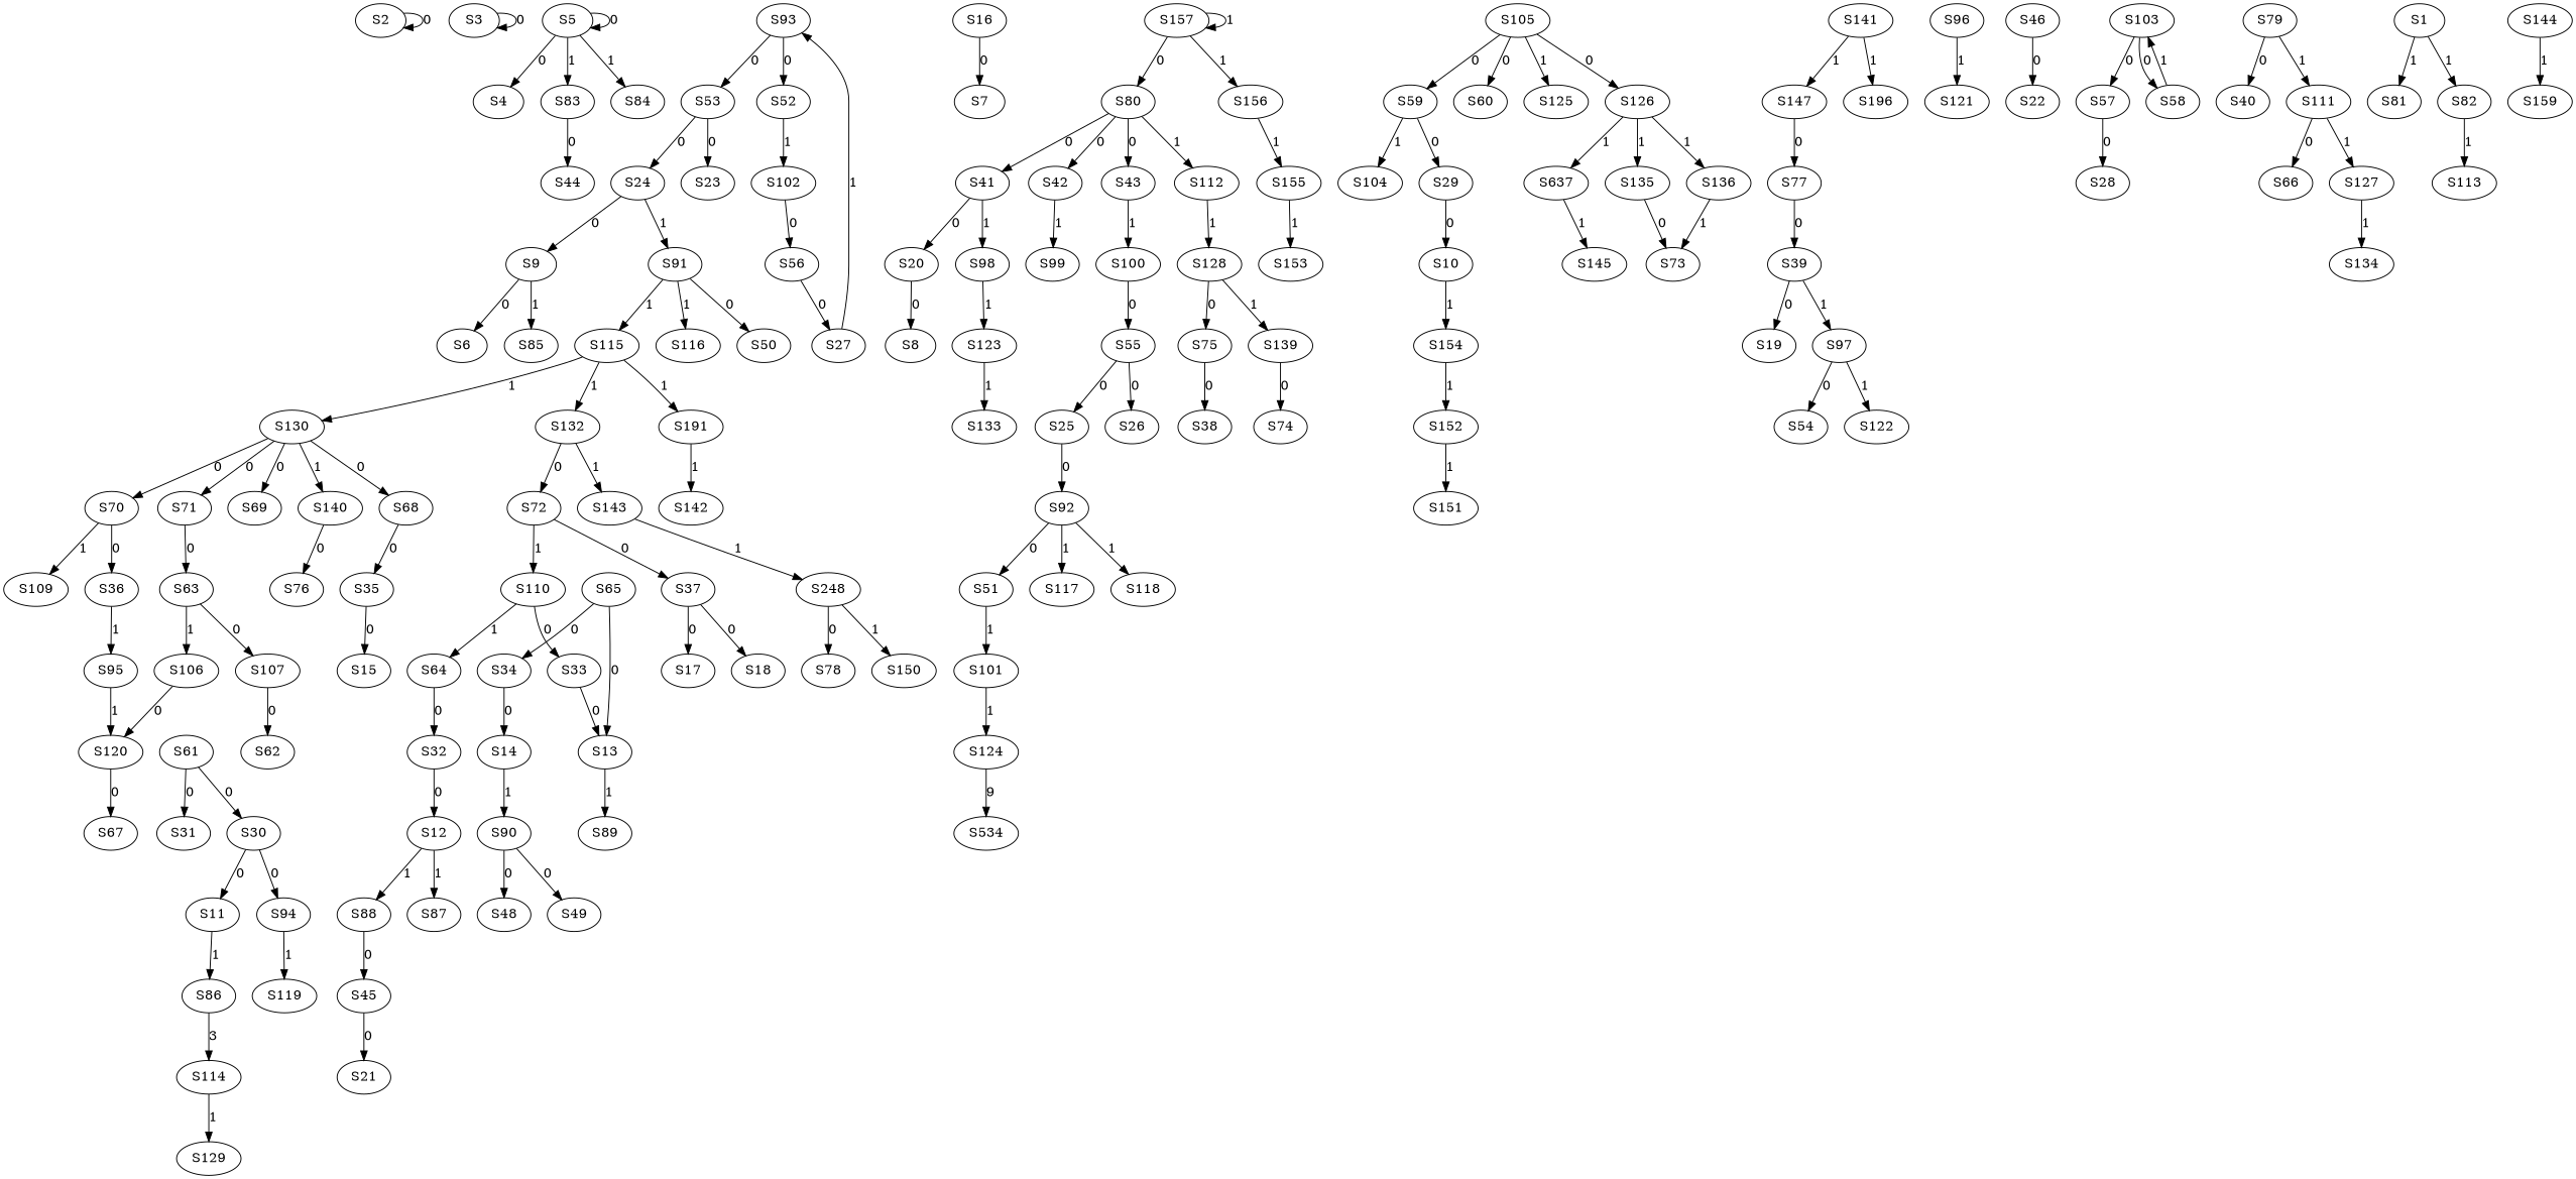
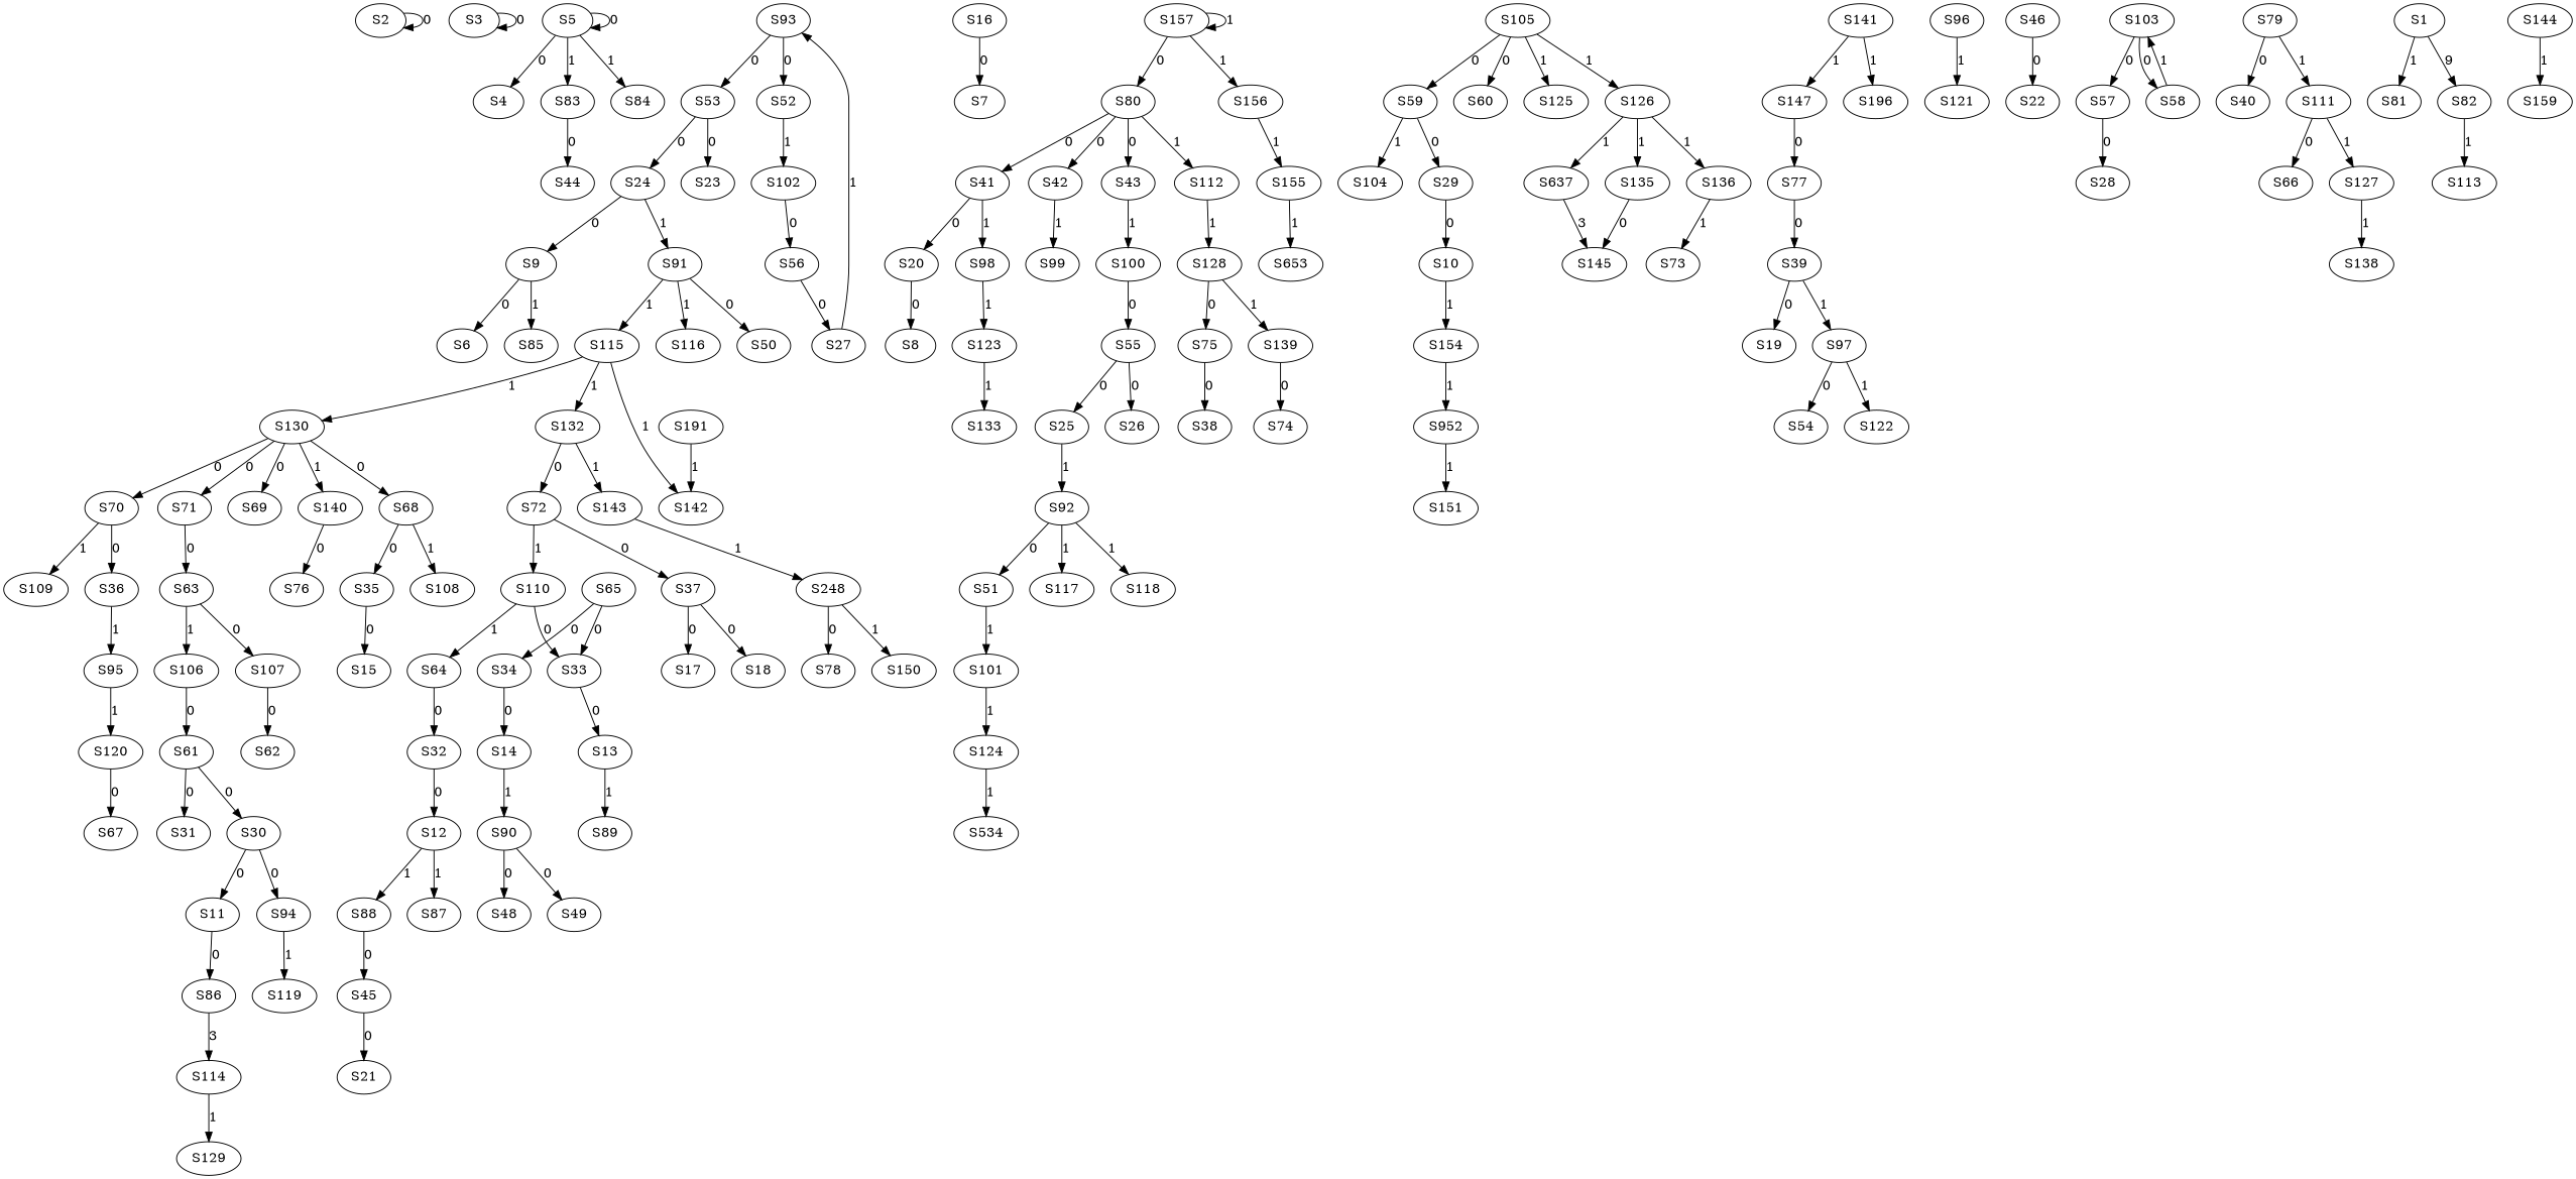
  strict digraph {
    S2
    S3
    S5
    S4
    S83
    S84
    S44
    S9
    S6
    S85
    S16
    S7
    S20
    S8
    S24
    S91
    S50
    S115
    S116
    S29
    S10
    S154
    S30
    S11
    S94
    S86
    S119
    S114
    S32
    S12
    S88
    S87
    S45
    S33
    S13
    S89
    S34
    S14
    S90
    S48
    S49
    S35
    S15
    S36
    S95
    S120
    S37
    S17
    S18
    S39
    S19
    S97
    S54
    S122
    S96
    S121
    S41
    S98
    S123
    S21
    S46
    S22
    S53
    S23
    S55
    S25
    S26
    S92
    S51
    S117
    S118
    S56
    S27
    S93
    S52
    S57
    S28
    S59
    S104
    S105
    S60
    S125
    S126
    S61
    S31
    S64
    S65
    S68
+   S108
    S70
    S109
    S72
    S110
    S75
    S38
    S77
    S79
    S40
    S111
    S66
    S127
    S80
    S42
    S43
    S112
    S99
    S100
    S128
    S130
    S132
    n111 [label=S191]
    S101
    S124
    S102
    S103
    S58
    S135
    S136
    n119 [label=S637]
    S106
    S107
    S62
    S63
-   S138 [label=S134]
+   S138
    S67
    S69
    S71
    S140
    S76
    S141
    S147
    n132 [label=S196]
    S143
    n134 [label=S248]
    S73
    S139
    S74
    S78
    S150
    S157
    S156
    S155
    S1
    S81
    S82
    S113
    S129
    S133
    n149 [label=S534]
    S142
    S145
    n152 [label=S159]
    S144
-   S152
+   S152 [label=S952]
    S151
-   S153
+   S153 [label=S653]
    S2 -> S2 [label=0]
    S3 -> S3 [label=0]
    S5 -> S5 [label=0]
    S5 -> S4 [label=0]
    S5 -> S83 [label=1]
    S5 -> S84 [label=1]
    S83 -> S44 [label=0]
    S9 -> S6 [label=0]
    S9 -> S85 [label=1]
    S16 -> S7 [label=0]
    S20 -> S8 [label=0]
    S24 -> S9 [label=0]
    S24 -> S91 [label=1]
    S91 -> S50 [label=0]
    S91 -> S115 [label=1]
    S91 -> S116 [label=1]
    S115 -> S130 [label=1]
    S115 -> S132 [label=1]
-   S115 -> n111 [label=1]
+   S115 -> S142 [label=1]
    S29 -> S10 [label=0]
    S10 -> S154 [label=1]
    S154 -> S152 [label=1]
    S30 -> S11 [label=0]
    S30 -> S94 [label=0]
-   S11 -> S86 [label=1]
+   S11 -> S86 [label=0]
    S94 -> S119 [label=1]
    S86 -> S114 [label=3]
    S114 -> S129 [label=1]
    S32 -> S12 [label=0]
    S12 -> S88 [label=1]
    S12 -> S87 [label=1]
    S88 -> S45 [label=0]
    S45 -> S21 [label=0]
    S33 -> S13 [label=0]
    S13 -> S89 [label=1]
    S34 -> S14 [label=0]
    S14 -> S90 [label=1]
    S90 -> S48 [label=0]
    S90 -> S49 [label=0]
    S35 -> S15 [label=0]
    S36 -> S95 [label=1]
    S95 -> S120 [label=1]
    S120 -> S67 [label=0]
    S37 -> S17 [label=0]
    S37 -> S18 [label=0]
    S39 -> S19 [label=0]
    S39 -> S97 [label=1]
    S97 -> S54 [label=0]
    S97 -> S122 [label=1]
    S96 -> S121 [label=1]
    S41 -> S20 [label=0]
    S41 -> S98 [label=1]
    S98 -> S123 [label=1]
    S123 -> S133 [label=1]
    S46 -> S22 [label=0]
    S53 -> S24 [label=0]
    S53 -> S23 [label=0]
    S55 -> S25 [label=0]
    S55 -> S26 [label=0]
-   S25 -> S92 [label=0]
+   S25 -> S92 [label=1]
    S92 -> S51 [label=0]
    S92 -> S117 [label=1]
    S92 -> S118 [label=1]
    S51 -> S101 [label=1]
    S56 -> S27 [label=0]
    S27 -> S93 [label=1]
    S93 -> S53 [label=0]
    S93 -> S52 [label=0]
    S52 -> S102 [label=1]
    S57 -> S28 [label=0]
    S59 -> S29 [label=0]
    S59 -> S104 [label=1]
    S105 -> S59 [label=0]
    S105 -> S60 [label=0]
    S105 -> S125 [label=1]
-   S105 -> S126 [label=0]
+   S105 -> S126 [label=1]
    S126 -> S135 [label=1]
    S126 -> S136 [label=1]
    S126 -> n119 [label=1]
    S61 -> S30 [label=0]
    S61 -> S31 [label=0]
    S64 -> S32 [label=0]
-   S65 -> S13 [label=0]
+   S65 -> S33 [label=0]
    S65 -> S34 [label=0]
    S68 -> S35 [label=0]
+   S68 -> S108 [label=1]
    S70 -> S36 [label=0]
    S70 -> S109 [label=1]
    S72 -> S37 [label=0]
    S72 -> S110 [label=1]
    S110 -> S33 [label=0]
    S110 -> S64 [label=1]
    S75 -> S38 [label=0]
    S77 -> S39 [label=0]
    S79 -> S40 [label=0]
    S79 -> S111 [label=1]
    S111 -> S66 [label=0]
    S111 -> S127 [label=1]
    S127 -> S138 [label=1]
    S80 -> S41 [label=0]
    S80 -> S42 [label=0]
    S80 -> S43 [label=0]
    S80 -> S112 [label=1]
    S42 -> S99 [label=1]
    S43 -> S100 [label=1]
    S112 -> S128 [label=1]
    S100 -> S55 [label=0]
    S128 -> S75 [label=0]
    S128 -> S139 [label=1]
    S130 -> S68 [label=0]
    S130 -> S70 [label=0]
    S130 -> S69 [label=0]
    S130 -> S71 [label=0]
    S130 -> S140 [label=1]
    S132 -> S72 [label=0]
    S132 -> S143 [label=1]
    n111 -> S142 [label=1]
    S101 -> S124 [label=1]
-   S124 -> n149 [label=9]
+   S124 -> n149 [label=1]
    S102 -> S56 [label=0]
    S103 -> S57 [label=0]
    S103 -> S58 [label=0]
    S58 -> S103 [label=1]
-   S135 -> S73 [label=0]
+   S135 -> S145 [label=0]
    S136 -> S73 [label=1]
-   n119 -> S145 [label=1]
-   S106 -> S120 [label=0]
+   n119 -> S145 [label=3]
+   S106 -> S61 [label=0]
    S107 -> S62 [label=0]
    S63 -> S106 [label=1]
    S63 -> S107 [label=0]
    S71 -> S63 [label=0]
    S140 -> S76 [label=0]
    S141 -> S147 [label=1]
    S141 -> n132 [label=1]
    S147 -> S77 [label=0]
    S143 -> n134 [label=1]
    n134 -> S78 [label=0]
    n134 -> S150 [label=1]
    S139 -> S74 [label=0]
    S157 -> S80 [label=0]
    S157 -> S157 [label=1]
    S157 -> S156 [label=1]
    S156 -> S155 [label=1]
    S155 -> S153 [label=1]
    S1 -> S81 [label=1]
-   S1 -> S82 [label=1]
+   S1 -> S82 [label=9]
    S82 -> S113 [label=1]
    S144 -> n152 [label=1]
    S152 -> S151 [label=1]
  }
